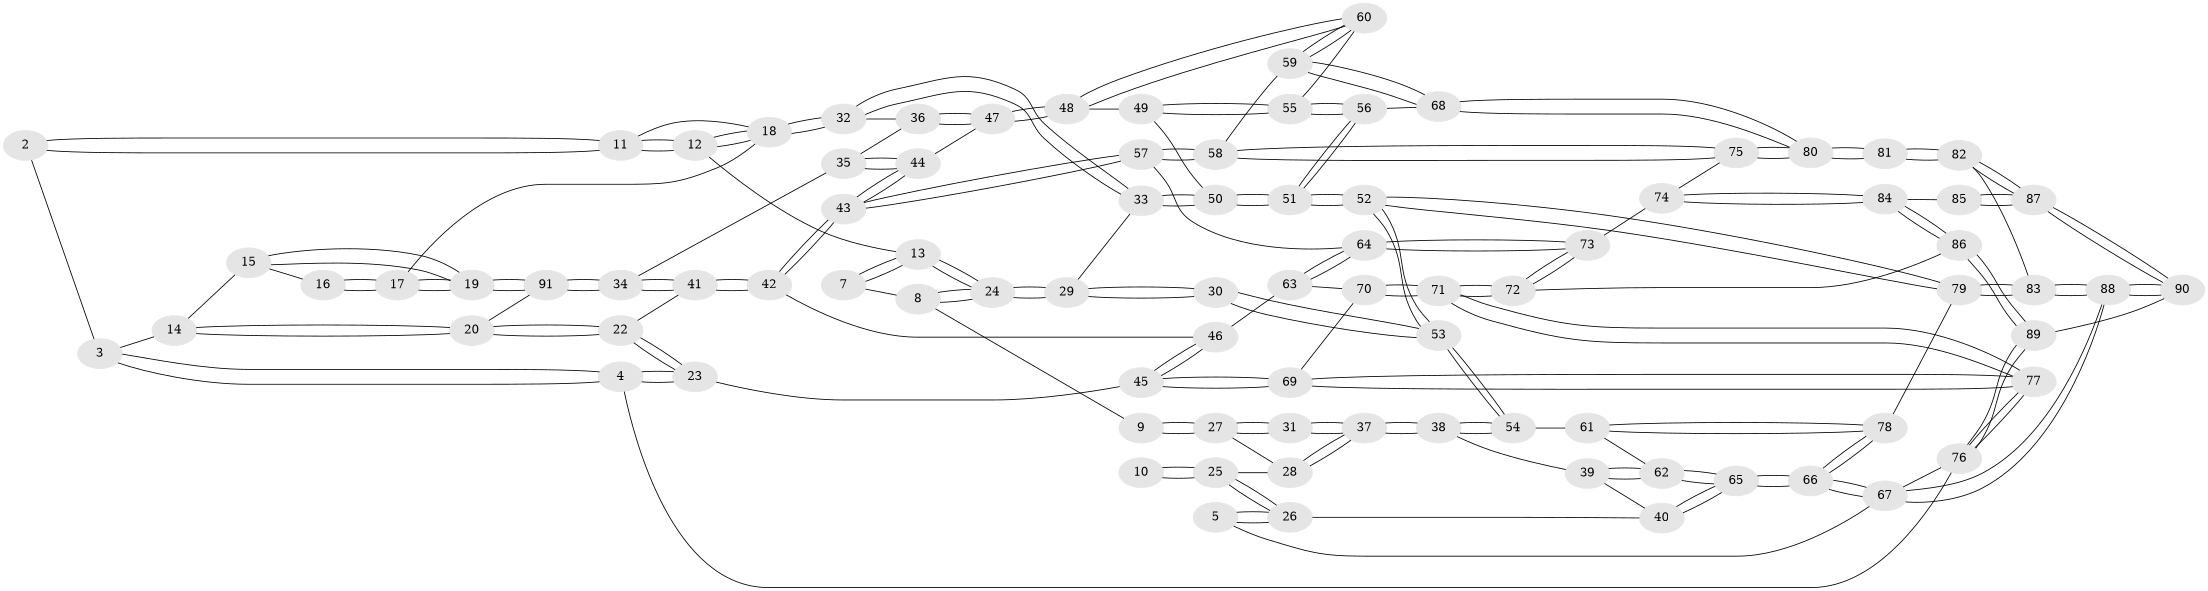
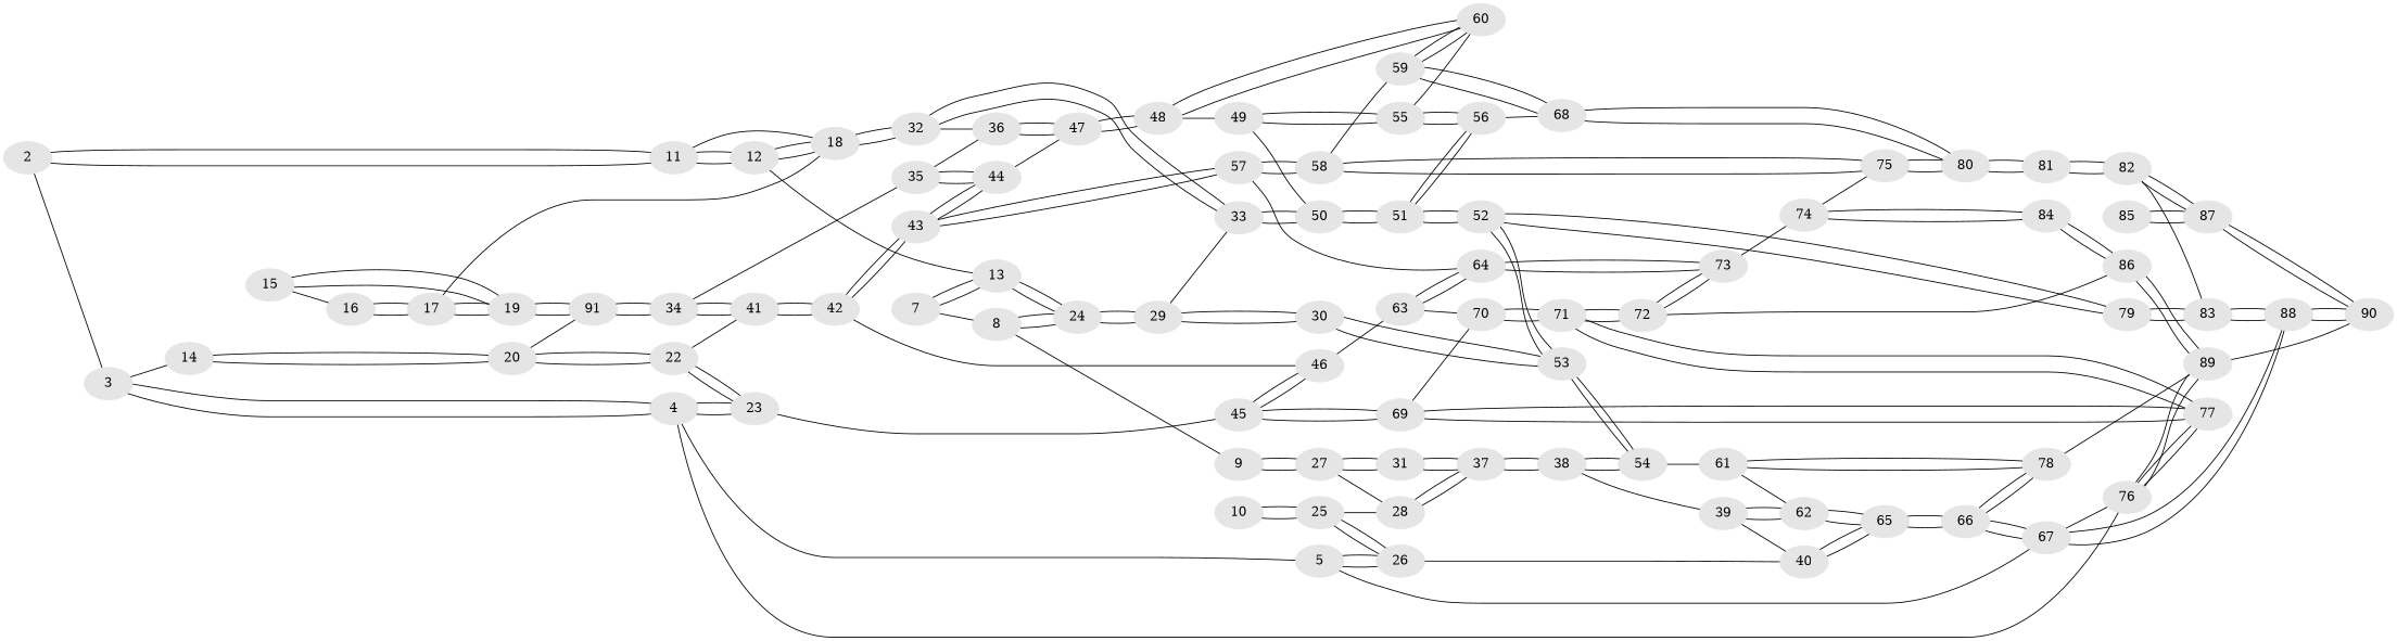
  graph {
    rankdir=LR
    node [color=gray90 style=filled]
    2
    3
    11
    7
    8
    13
    4
    14
    12
    18
    5
    23
    76
    15
    20
    26
    67
    45
    77
    89
    40
    88
    10
    25
    9
    24
    27
    29
    28
    31
    16
    17
    32
    19
    n35 [label=91]
    22
    33
    36
    34
    41
    35
    42
    46
    69
    30
    37
    65
    38
    53
    50
    54
    47
    51
    44
    48
    39
    62
    61
    66
    43
    57
    63
    58
    64
    70
    49
    60
    55
    56
    52
    79
    68
    83
    78
    80
    59
    75
    73
    71
    74
    90
    81
    72
    86
    84
    85
    82
    87
    2 -- 3
    2 -- 11
    2 -- 11
    3 -- 4
    3 -- 4
    3 -- 14
    11 -- 12
    11 -- 12
    11 -- 18
    7 -- 8
    7 -- 13
    7 -- 13
    8 -- 9
    8 -- 24
    8 -- 24
    13 -- 24
    13 -- 24
+   4 -- 5
    4 -- 23
    4 -- 23
    4 -- 76
-   14 -- 15
    14 -- 20
    14 -- 20
    12 -- 13
    12 -- 18
    12 -- 18
    18 -- 32
    18 -- 32
    5 -- 26
    5 -- 26
    5 -- 67
    23 -- 45
    76 -- 77
    76 -- 77
    76 -- 89
    76 -- 89
    15 -- 16
    15 -- 19
    15 -- 19
    20 -- n35
    20 -- 22
    20 -- 22
    26 -- 40
    67 -- 76
    67 -- 88
    67 -- 88
    45 -- 46
    45 -- 46
    45 -- 69
    45 -- 69
    89 -- 90
    40 -- 65
    40 -- 65
    88 -- 90
    88 -- 90
    10 -- 25
    10 -- 25
    25 -- 26
    25 -- 26
    25 -- 28
    9 -- 27
    9 -- 27
    24 -- 29
    24 -- 29
    27 -- 28
    27 -- 31
    27 -- 31
    29 -- 33
    29 -- 30
    29 -- 30
    28 -- 37
    28 -- 37
    31 -- 37
    31 -- 37
    16 -- 17
    16 -- 17
    17 -- 18
    17 -- 19
    17 -- 19
    32 -- 33
    32 -- 33
    32 -- 36
    19 -- n35
    19 -- n35
    n35 -- 34
    n35 -- 34
    22 -- 23
    22 -- 23
    22 -- 41
    33 -- 50
    33 -- 50
    36 -- 47
    36 -- 47
    34 -- 41
    34 -- 41
    34 -- 35
    41 -- 42
    41 -- 42
    35 -- 36
    35 -- 44
    35 -- 44
    42 -- 46
    42 -- 43
    42 -- 43
    46 -- 63
    69 -- 77
    69 -- 77
    69 -- 70
    30 -- 53
    30 -- 53
    37 -- 38
    37 -- 38
    65 -- 66
    65 -- 66
    38 -- 54
    38 -- 54
    38 -- 39
    53 -- 54
    53 -- 54
    50 -- 51
    50 -- 51
    54 -- 61
    47 -- 48
    47 -- 48
    51 -- 56
    51 -- 56
    51 -- 52
    51 -- 52
    44 -- 47
    48 -- 49
    48 -- 60
    48 -- 60
    39 -- 40
    39 -- 62
    39 -- 62
    62 -- 65
    62 -- 65
    61 -- 62
    61 -- 78
    61 -- 78
    66 -- 67
    66 -- 67
    66 -- 78
    66 -- 78
    43 -- 44
    43 -- 44
    43 -- 57
    43 -- 57
    57 -- 58
    57 -- 58
    57 -- 64
    63 -- 64
    63 -- 64
    63 -- 70
    58 -- 59
    58 -- 75
    58 -- 75
    64 -- 73
    64 -- 73
    70 -- 71
    70 -- 71
    49 -- 50
    49 -- 55
    49 -- 55
    55 -- 60
    55 -- 56
    55 -- 56
    56 -- 68
    52 -- 53
    52 -- 53
    52 -- 79
    52 -- 79
    79 -- 83
    79 -- 83
    68 -- 80
    68 -- 80
    83 -- 88
    83 -- 88
-   78 -- 79
+   78 -- 89
    80 -- 81
    80 -- 81
    59 -- 60
    59 -- 60
    59 -- 68
    59 -- 68
    75 -- 80
    75 -- 80
    73 -- 74
    71 -- 77
    71 -- 77
    71 -- 72
    71 -- 72
    74 -- 75
    74 -- 84
    74 -- 84
    81 -- 82
    81 -- 82
    72 -- 73
    72 -- 73
    72 -- 86
    86 -- 89
    86 -- 89
    84 -- 86
    84 -- 86
-   84 -- 85
    85 -- 87
    85 -- 87
    82 -- 83
    82 -- 87
    82 -- 87
    87 -- 90
    87 -- 90
  }
